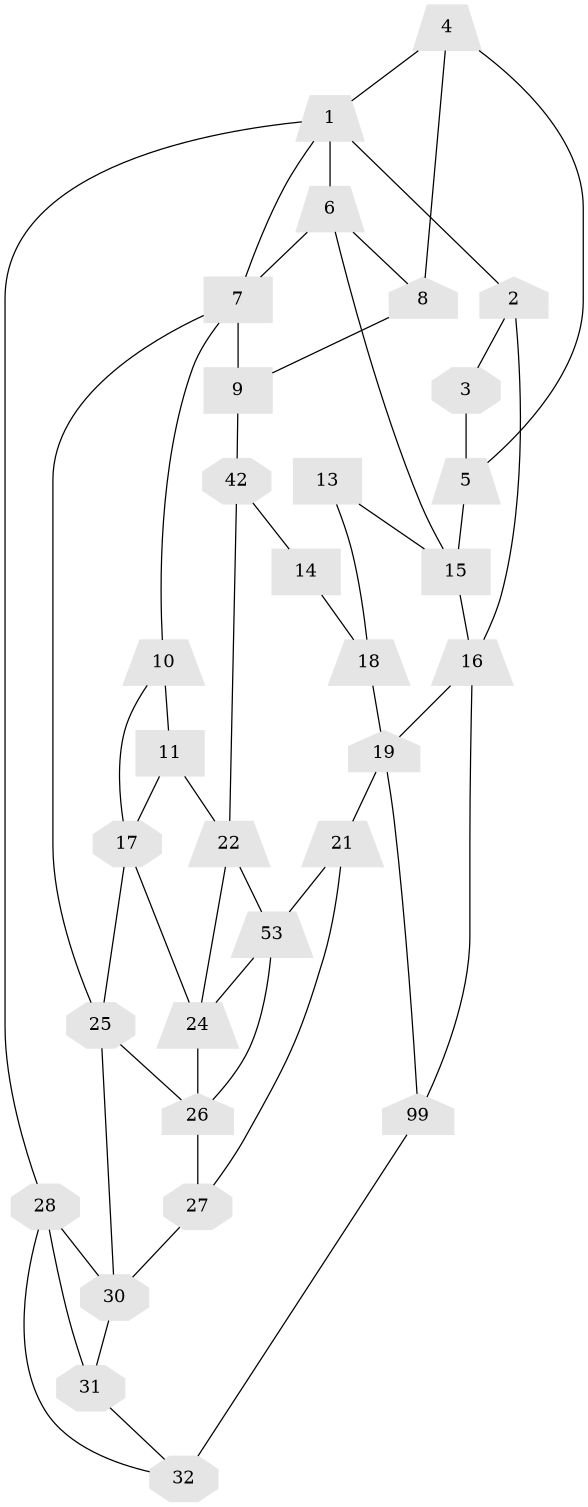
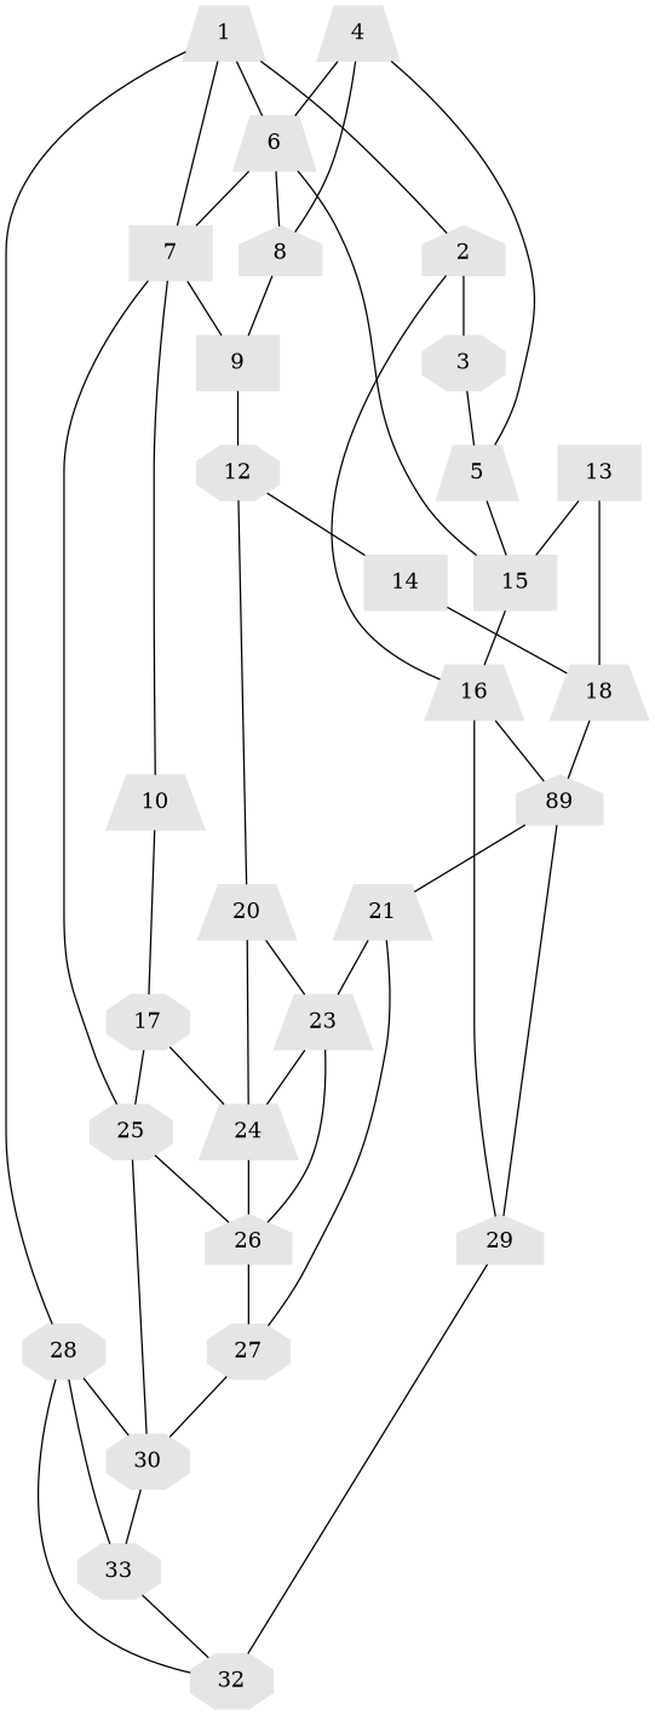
  graph {
    node [color=gray90 shape=trapezium style=filled]
    edge [weight=1.0]
    2 [shape=house]
    1
    6
    7 [shape=box]
    28 [shape=octagon]
    3 [shape=octagon]
    16
    8 [shape=house]
    15 [shape=box]
    9 [shape=box]
    10
    25 [shape=octagon]
    30 [shape=octagon]
-   31 [shape=octagon]
+   31 [shape=octagon label=33]
    32 [shape=octagon]
    5
-   19 [shape=house]
-   29 [shape=house label=99]
+   19 [shape=house label=89]
+   29 [shape=house]
    4
-   12 [shape=octagon label=42]
-   11 [shape=box]
+   12 [shape=octagon]
    17 [shape=octagon]
    26 [shape=house]
-   22
+   22 [label=20]
    14 [shape=box]
    24
-   23 [label=53]
+   23
    18
    13 [shape=box]
    21
    27 [shape=octagon]
    2 -- 3
    2 -- 16
    1 -- 2
    1 -- 6
    1 -- 7
    1 -- 28
    6 -- 7
    6 -- 8
    6 -- 15
    7 -- 9
    7 -- 10
    7 -- 25
    28 -- 30
    28 -- 31 [weight=2.0]
    28 -- 32
    3 -- 5 [weight=2.0]
    16 -- 19
    16 -- 29
    8 -- 9
    15 -- 16
    9 -- 12
-   10 -- 11
    10 -- 17
    25 -- 30 [weight=2.0]
    25 -- 26
    30 -- 31
    31 -- 32
    5 -- 15
    19 -- 29
    19 -- 21
    29 -- 32 [weight=2.0]
-   4 -- 1
+   4 -- 6
    4 -- 8
    4 -- 5
    12 -- 22
    12 -- 14
-   11 -- 17
-   11 -- 22
    17 -- 25
    17 -- 24
    26 -- 27
    22 -- 24
    22 -- 23
    14 -- 18
    24 -- 26
    23 -- 26
    23 -- 24
    18 -- 19
    13 -- 15
    13 -- 18 [weight=2.0]
    21 -- 23
    21 -- 27
    27 -- 30
  }
